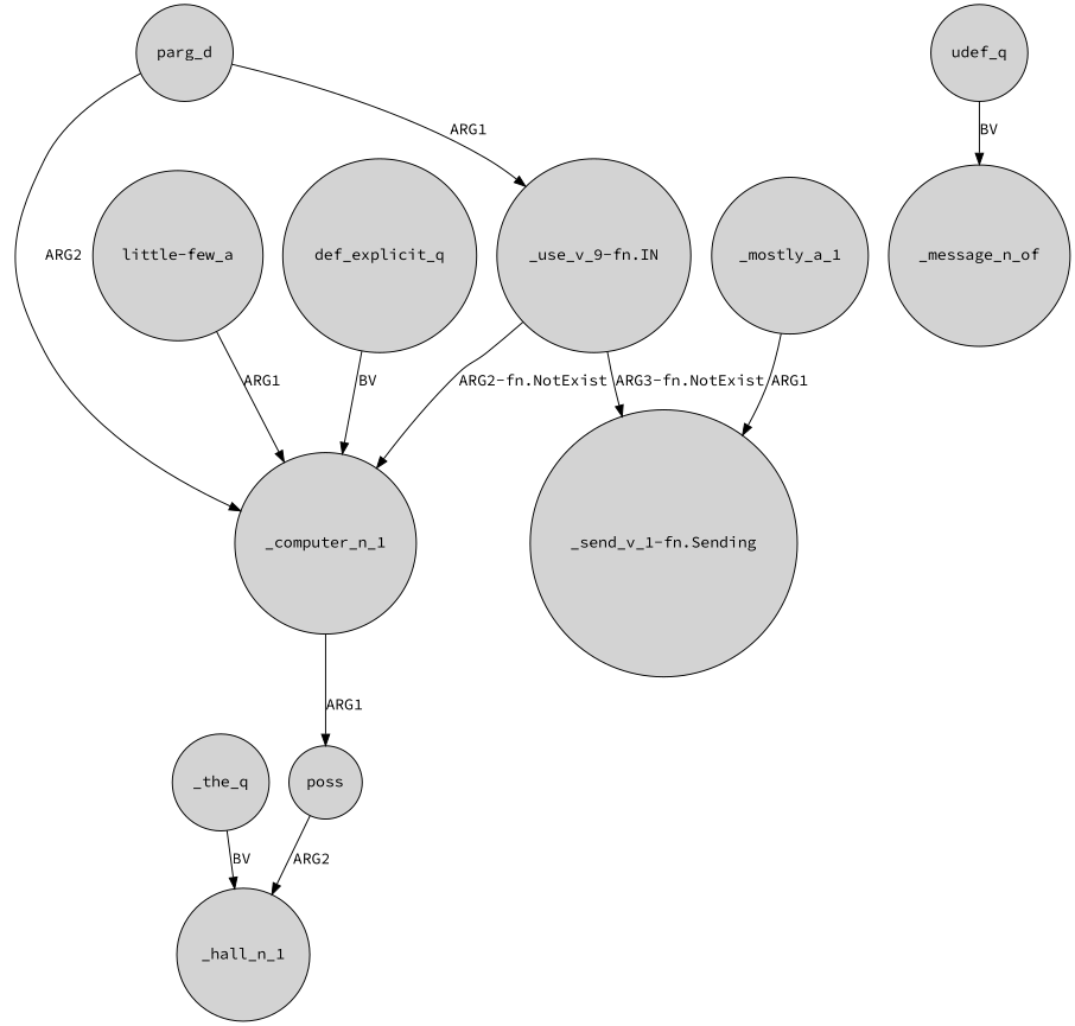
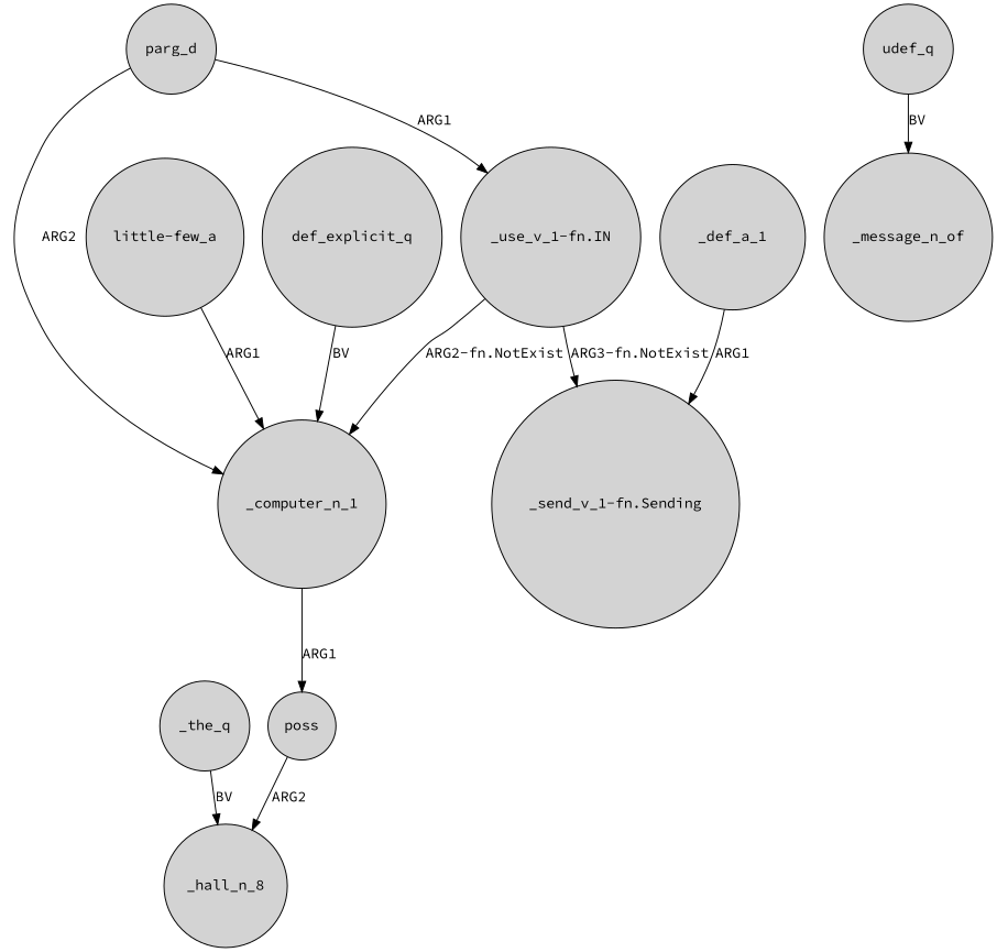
  digraph {
    fontname="Source Code Pro"
    node [fontname="Source Code Pro" shape=circle style=filled]
    edge [fontname="Source Code Pro"]
    _the_q
-   _hall_n_1
+   _hall_n_1 [label=_hall_n_8]
    poss
    _computer_n_1
    parg_d
-   "_use_v_1-fn.IN" [label="_use_v_9-fn.IN"]
+   "_use_v_1-fn.IN"
    "_send_v_1-fn.Sending"
-   _mostly_a_1
+   _mostly_a_1 [label=_def_a_1]
    udef_q
    _message_n_of
    "little-few_a"
    def_explicit_q
    _the_q -> _hall_n_1 [label=BV]
    poss -> _hall_n_1 [label=ARG2]
    _computer_n_1 -> poss [label=ARG1]
    parg_d -> _computer_n_1 [label=ARG2]
    parg_d -> "_use_v_1-fn.IN" [label=ARG1]
    "_use_v_1-fn.IN" -> _computer_n_1 [label="ARG2-fn.NotExist"]
    "_use_v_1-fn.IN" -> "_send_v_1-fn.Sending" [label="ARG3-fn.NotExist"]
    _mostly_a_1 -> "_send_v_1-fn.Sending" [label=ARG1]
    udef_q -> _message_n_of [label=BV]
    "little-few_a" -> _computer_n_1 [label=ARG1]
    def_explicit_q -> _computer_n_1 [label=BV]
  }
